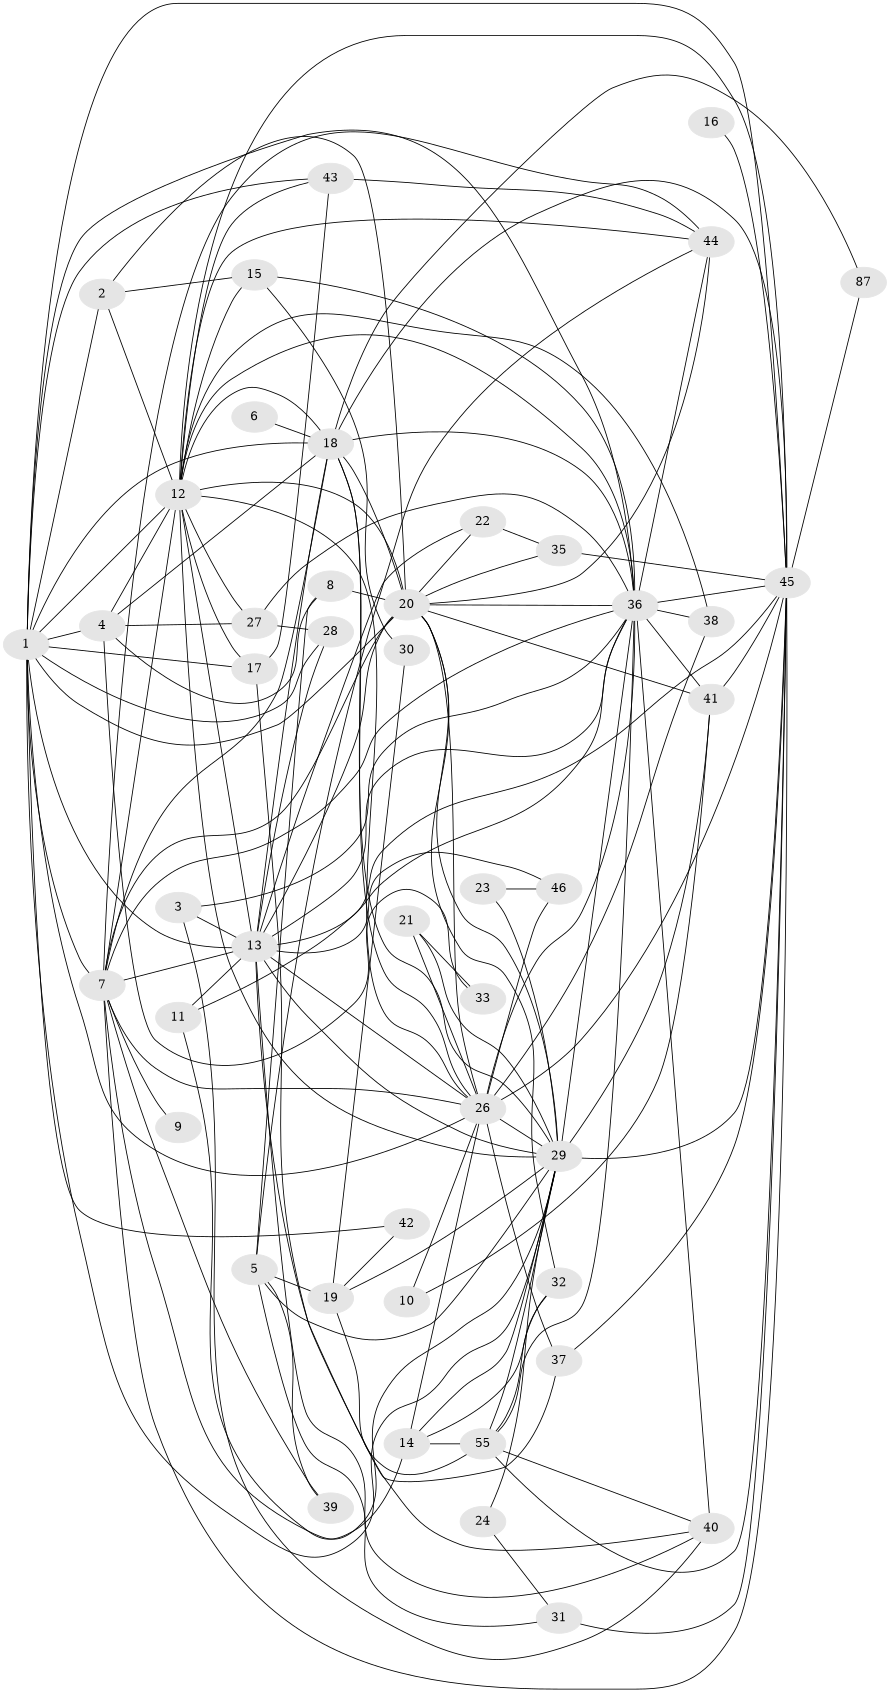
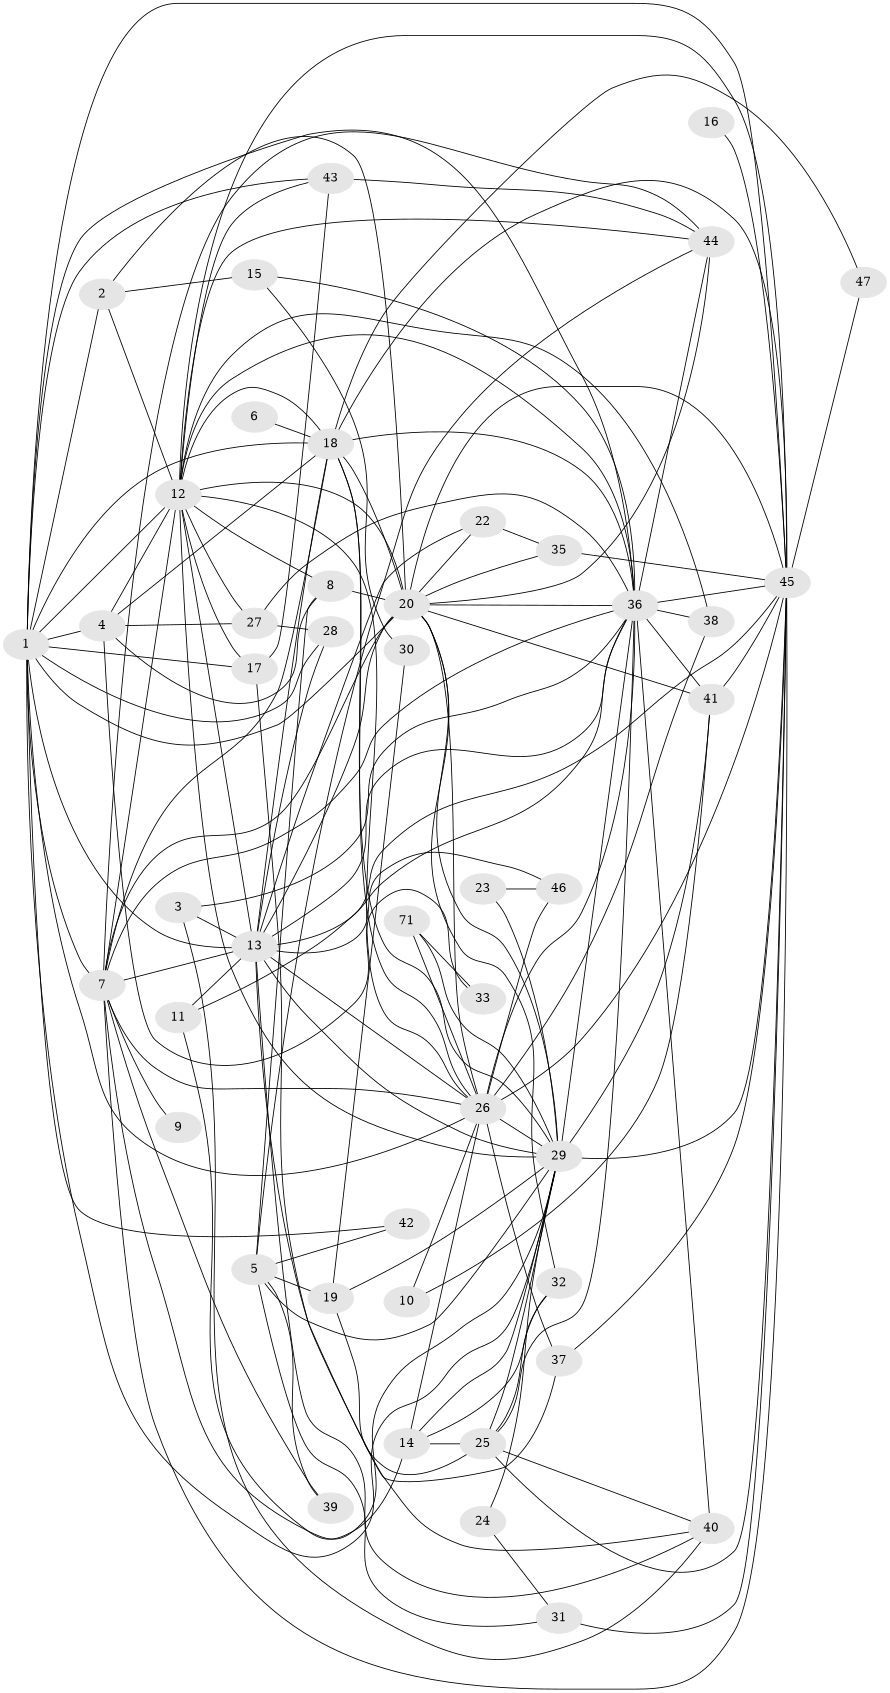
  graph {
    rankdir=LR
    node [color=gray90 style=filled]
    edge [weight=1.0]
    1
    2
    4
    7
    12
    13
    17
    18
    20
    26
    28
    29
    36
    42
    43
    45
    15
    8
    27
    33
    39
    44
    9
    38
    40
    22
    37
    46
-   47 [label=87]
+   47
    41
    32
    35
    23
    30
    3
    5
    19
    31
-   25 [label=55]
+   25
    6
    10
    11
    14
    16
-   21
+   21 [label=71]
    24
    1 -- 2
    1 -- 4
    1 -- 7
    1 -- 12
    1 -- 13 [weight=2.0]
    1 -- 17
    1 -- 18
    1 -- 20
    1 -- 26
    1 -- 28
    1 -- 29 [weight=2.0]
    1 -- 36 [weight=4.0]
    1 -- 42
    1 -- 43
    1 -- 45
    2 -- 12
    2 -- 20
    2 -- 15
    4 -- 12
    4 -- 18
    4 -- 8
    4 -- 27
    4 -- 33
    7 -- 12
    7 -- 13
    7 -- 18
    7 -- 20
    7 -- 26
    7 -- 29
    7 -- 36
    7 -- 45
    7 -- 39
    7 -- 44
    7 -- 9
    12 -- 13
    12 -- 17
    12 -- 18 [weight=2.0]
    12 -- 20 [weight=2.0]
    12 -- 26
    12 -- 29 [weight=2.0]
    12 -- 36
    12 -- 43
    12 -- 45
-   12 -- 15
+   12 -- 8
    12 -- 27
    12 -- 44
    12 -- 38 [weight=2.0]
    13 -- 18
    13 -- 20
    13 -- 26 [weight=2.0]
    13 -- 28
    13 -- 29 [weight=2.0]
    13 -- 36
    13 -- 45
    13 -- 40
    13 -- 22
    13 -- 37
    13 -- 46
    17 -- 43
    17 -- 40
    18 -- 20
    18 -- 26
    18 -- 29
    18 -- 36 [weight=2.0]
    18 -- 45
    18 -- 47
    20 -- 26
    20 -- 29
    20 -- 36
+   20 -- 45 [weight=2.0]
    20 -- 44
    20 -- 22
    20 -- 41
    20 -- 32 [weight=2.0]
    20 -- 35
    26 -- 29
    26 -- 36
    26 -- 45
    26 -- 38
    26 -- 37
    26 -- 46
    29 -- 36
    29 -- 45
    29 -- 41
    36 -- 45 [weight=2.0]
    36 -- 44
    36 -- 38
    36 -- 40
    36 -- 41
    43 -- 44
    45 -- 47
    15 -- 36
    15 -- 30
    8 -- 20
    27 -- 28
    27 -- 36
    22 -- 35
    37 -- 45
    41 -- 45
    35 -- 45
    23 -- 29
    23 -- 46
    3 -- 13
    3 -- 36
    3 -- 40
    5 -- 29
-   19 -- 42
+   5 -- 42
    5 -- 8
    5 -- 39
    5 -- 44
    5 -- 19
    5 -- 31
    19 -- 29
    19 -- 30
    19 -- 25
    31 -- 45
    25 -- 29
    25 -- 36 [weight=2.0]
    25 -- 45
    25 -- 40
    25 -- 32
    6 -- 18
    10 -- 26
    10 -- 41
    11 -- 13
    11 -- 36
    11 -- 14
    14 -- 26
    14 -- 29
    14 -- 32
    14 -- 25
    16 -- 45
    21 -- 26 [weight=2.0]
    21 -- 29
    21 -- 33
    24 -- 29
    24 -- 31
  }
